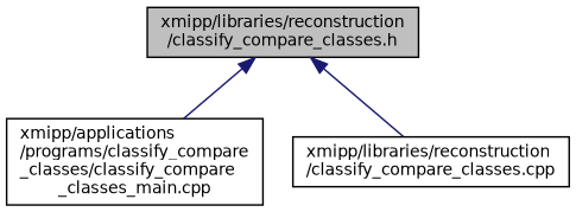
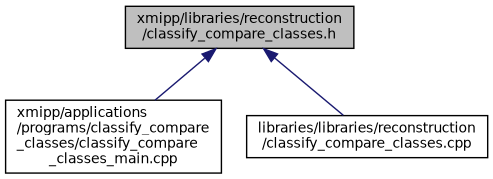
  digraph {
    node [color=black fillcolor=white fontname=Helvetica fontsize=10 shape=record style=filled]
    edge [color=midnightblue dir=back fontname=Helvetica fontsize=10 labelfontname=Helvetica labelfontsize=10 style=solid]
    n1 [fillcolor=grey75 fontcolor=black height=0.2 label="xmipp/libraries/reconstruction\l/classify_compare_classes.h" width=0.4]
    n2 [height=0.2 label="xmipp/applications\l/programs/classify_compare\l_classes/classify_compare\l_classes_main.cpp" width=0.4]
-   n3 [height=0.2 label="xmipp/libraries/reconstruction\l/classify_compare_classes.cpp" width=0.4]
+   n3 [height=0.2 label="libraries/libraries/reconstruction\l/classify_compare_classes.cpp" width=0.4]
    n1 -> n2
    n1 -> n3
  }
